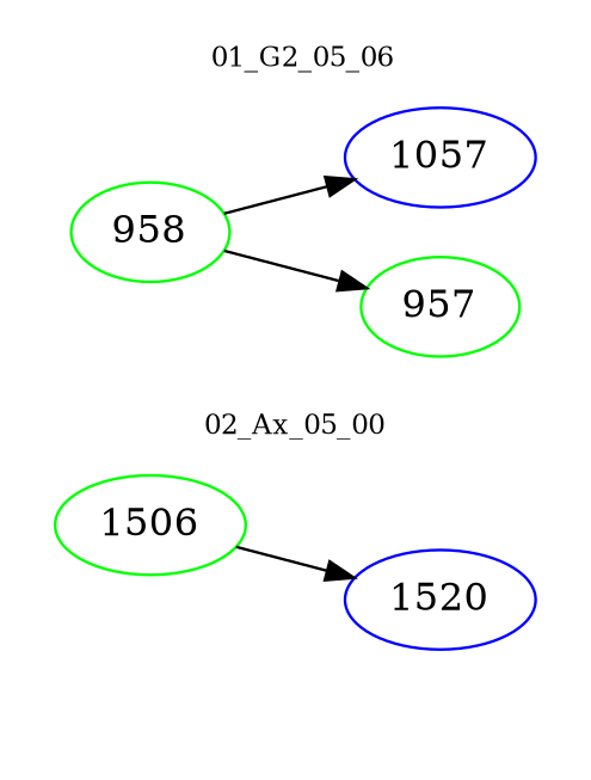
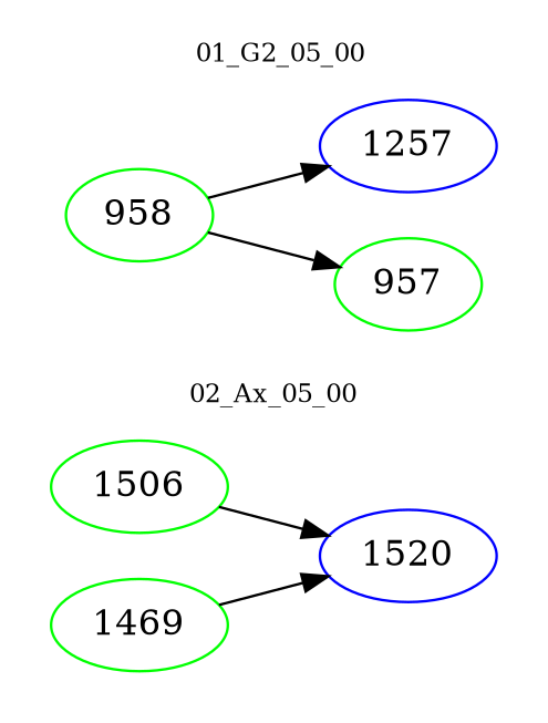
  digraph {
    rankdir=LR
    node [color=green]
    edge [color=black]
    n1 [label=1506]
+   n2 [label=1469]
    n3 [color=blue label=1520]
    n4 [label=958]
    n5 [label=957]
-   n6 [color=blue label=1057]
+   n6 [color=blue label=1257]
    subgraph cluster_1 {
      color=white
      fontsize=10
      label="02_Ax_05_00"
      n1
+     n2
      n3
    }
    subgraph cluster_2 {
      color=white
      fontsize=10
-     label="01_G2_05_06"
+     label="01_G2_05_00"
      n4
      n5
      n6
    }
    n1 -> n3
+   n2 -> n3
    n4 -> n5
    n4 -> n6
  }
